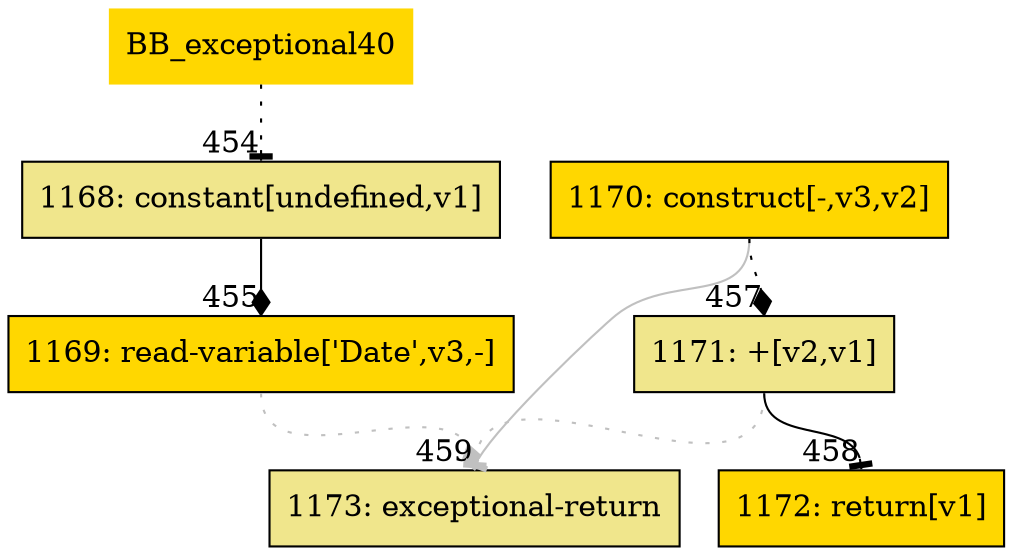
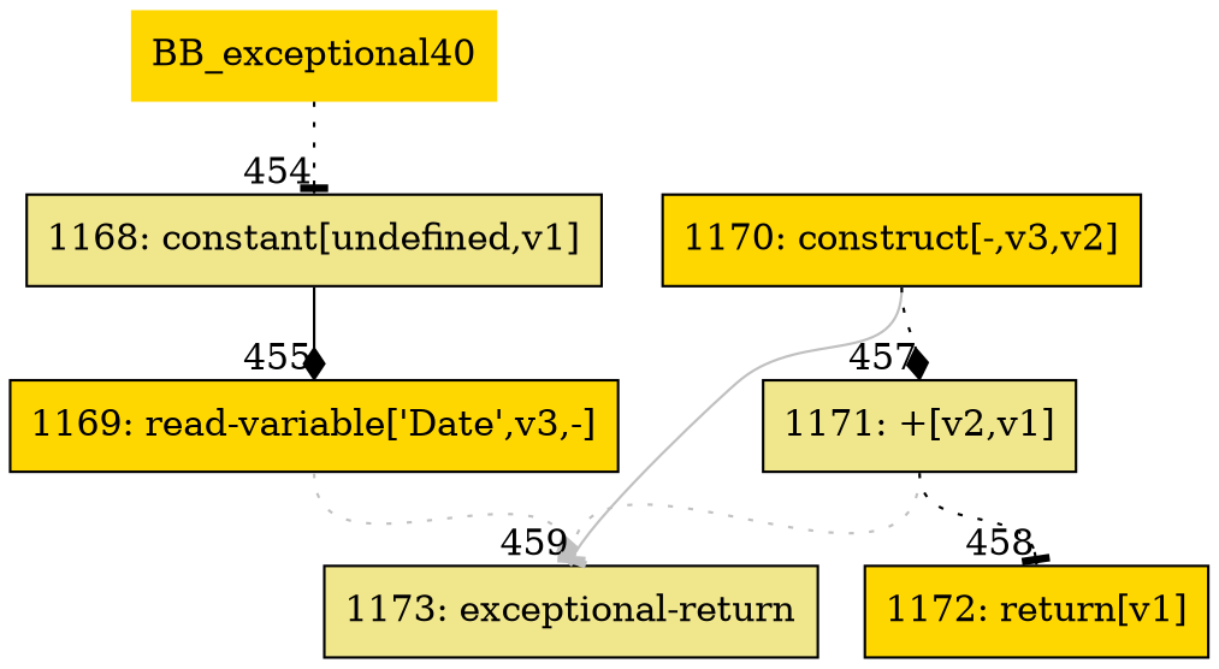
  digraph {
    rankdir=TD
    node [fillcolor=gold shape=record style=filled]
    edge [arrowhead=tee headport=n style=dotted tailport=s]
    n1 [label=BB_exceptional40 shape=none]
    n2 [fillcolor=khaki label="{1168: constant[undefined,v1]}"]
    n3 [label="{1169: read-variable['Date',v3,-]}"]
    n4 [fillcolor=khaki label="{1173: exceptional-return}"]
    n5 [label="{1170: construct[-,v3,v2]}"]
    n6 [fillcolor=khaki label="{1171: +[v2,v1]}"]
    n7 [label="{1172: return[v1]}"]
    n1 -> n2 [headlabel="    454"]
    n2 -> n3 [arrowhead=diamond headlabel="      455" style=solid]
    n3 -> n4 [arrowhead=diamond color=gray headlabel="      459"]
    n5 -> n4 [color=gray style=solid]
    n5 -> n6 [arrowhead=diamond headlabel="      457"]
    n6 -> n4 [color=gray]
-   n6 -> n7 [headlabel="      458" style=solid]
+   n6 -> n7 [headlabel="      458"]
  }
